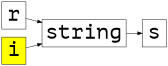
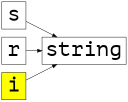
  digraph {
    rankdir=LR
    node [fontname="PT Mono" fontsize=48 shape=box]
    s
    string
    r
    i [fillcolor=yellow style=filled]
-   string -> s
+   s -> string
    r -> string
    i -> string
  }
